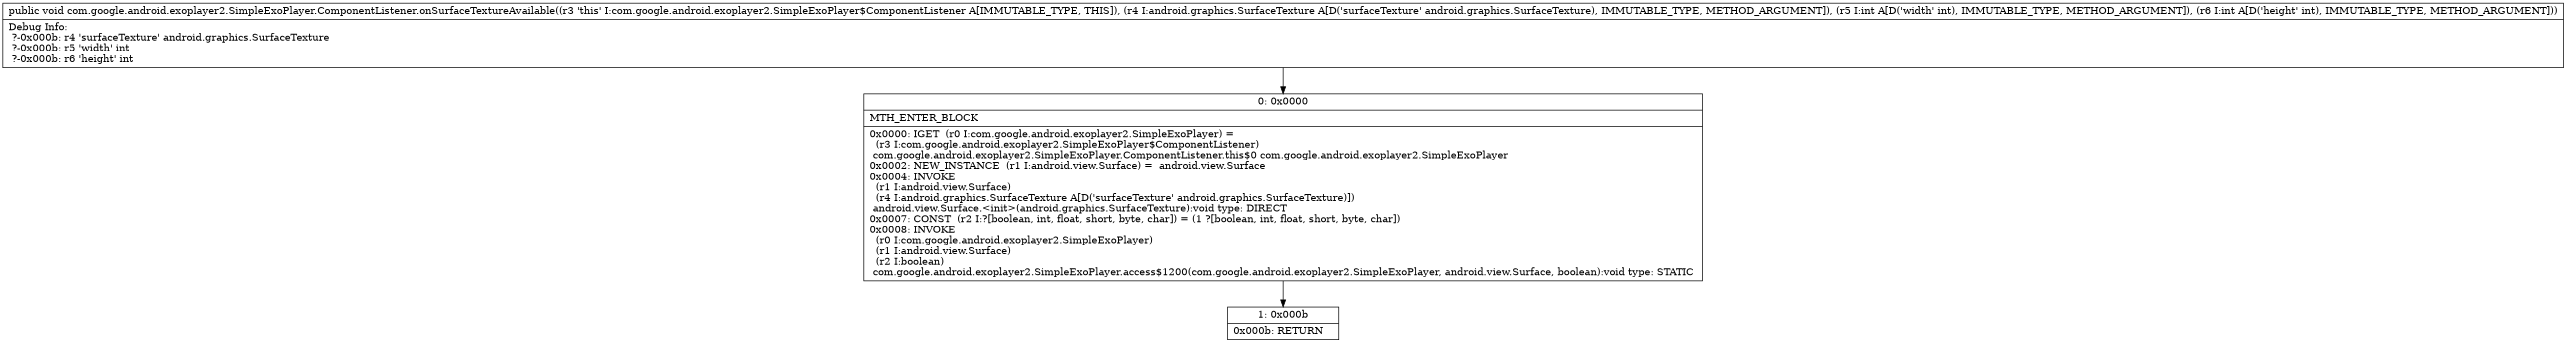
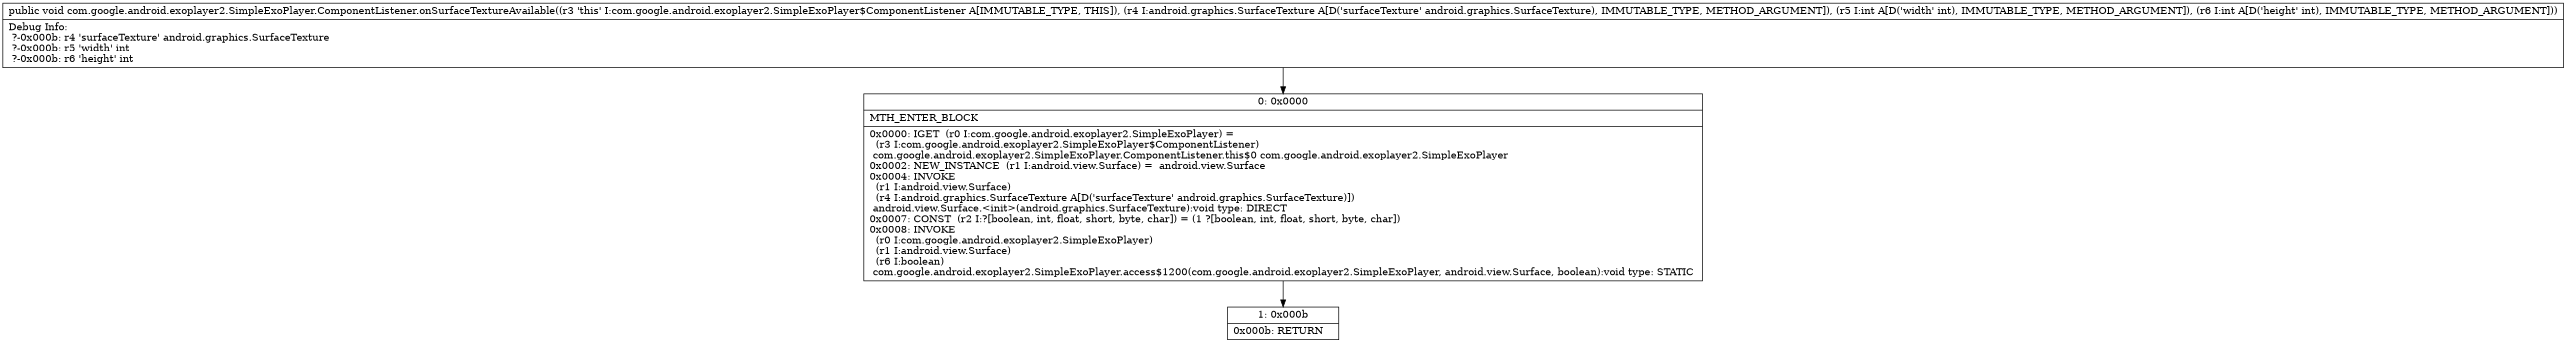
  digraph {
    node [shape=record]
-   n1 [label="{0\:\ 0x0000|MTH_ENTER_BLOCK\l|0x0000: IGET  (r0 I:com.google.android.exoplayer2.SimpleExoPlayer) = \l  (r3 I:com.google.android.exoplayer2.SimpleExoPlayer$ComponentListener)\l com.google.android.exoplayer2.SimpleExoPlayer.ComponentListener.this$0 com.google.android.exoplayer2.SimpleExoPlayer \l0x0002: NEW_INSTANCE  (r1 I:android.view.Surface) =  android.view.Surface \l0x0004: INVOKE  \l  (r1 I:android.view.Surface)\l  (r4 I:android.graphics.SurfaceTexture A[D('surfaceTexture' android.graphics.SurfaceTexture)])\l android.view.Surface.\<init\>(android.graphics.SurfaceTexture):void type: DIRECT \l0x0007: CONST  (r2 I:?[boolean, int, float, short, byte, char]) = (1 ?[boolean, int, float, short, byte, char]) \l0x0008: INVOKE  \l  (r0 I:com.google.android.exoplayer2.SimpleExoPlayer)\l  (r1 I:android.view.Surface)\l  (r2 I:boolean)\l com.google.android.exoplayer2.SimpleExoPlayer.access$1200(com.google.android.exoplayer2.SimpleExoPlayer, android.view.Surface, boolean):void type: STATIC \l}"]
+   n1 [label="{0\:\ 0x0000|MTH_ENTER_BLOCK\l|0x0000: IGET  (r0 I:com.google.android.exoplayer2.SimpleExoPlayer) = \l  (r3 I:com.google.android.exoplayer2.SimpleExoPlayer$ComponentListener)\l com.google.android.exoplayer2.SimpleExoPlayer.ComponentListener.this$0 com.google.android.exoplayer2.SimpleExoPlayer \l0x0002: NEW_INSTANCE  (r1 I:android.view.Surface) =  android.view.Surface \l0x0004: INVOKE  \l  (r1 I:android.view.Surface)\l  (r4 I:android.graphics.SurfaceTexture A[D('surfaceTexture' android.graphics.SurfaceTexture)])\l android.view.Surface.\<init\>(android.graphics.SurfaceTexture):void type: DIRECT \l0x0007: CONST  (r2 I:?[boolean, int, float, short, byte, char]) = (1 ?[boolean, int, float, short, byte, char]) \l0x0008: INVOKE  \l  (r0 I:com.google.android.exoplayer2.SimpleExoPlayer)\l  (r1 I:android.view.Surface)\l  (r6 I:boolean)\l com.google.android.exoplayer2.SimpleExoPlayer.access$1200(com.google.android.exoplayer2.SimpleExoPlayer, android.view.Surface, boolean):void type: STATIC \l}"]
    n2 [label="{1\:\ 0x000b|0x000b: RETURN   \l}"]
    n3 [label="{public void com.google.android.exoplayer2.SimpleExoPlayer.ComponentListener.onSurfaceTextureAvailable((r3 'this' I:com.google.android.exoplayer2.SimpleExoPlayer$ComponentListener A[IMMUTABLE_TYPE, THIS]), (r4 I:android.graphics.SurfaceTexture A[D('surfaceTexture' android.graphics.SurfaceTexture), IMMUTABLE_TYPE, METHOD_ARGUMENT]), (r5 I:int A[D('width' int), IMMUTABLE_TYPE, METHOD_ARGUMENT]), (r6 I:int A[D('height' int), IMMUTABLE_TYPE, METHOD_ARGUMENT]))  | Debug Info:\l  ?\-0x000b: r4 'surfaceTexture' android.graphics.SurfaceTexture\l  ?\-0x000b: r5 'width' int\l  ?\-0x000b: r6 'height' int\l}"]
    n1 -> n2
    n3 -> n1
  }
